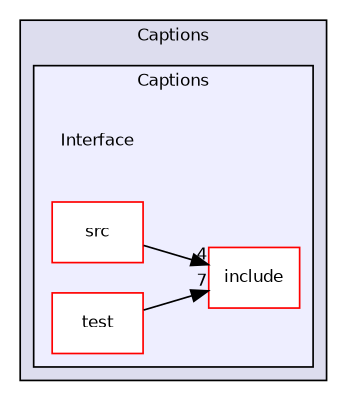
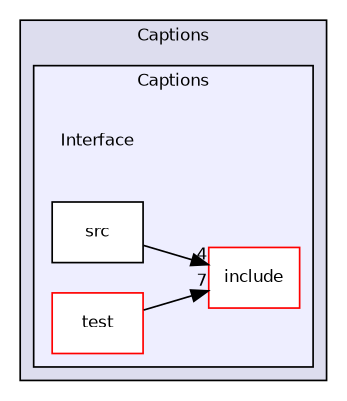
  digraph {
    compound=true
    rankdir=LR
    node [fontname=Helvetica fontsize=10 shape=box color=red fillcolor=white style=filled]
    edge [labeldistance=1.5 labelfontname=Helvetica labelfontsize=10]
    n1 [label=Interface shape=plaintext color="" fillcolor="" style=""]
    n2 [label=include]
-   n3 [label=src]
+   n3 [color=black label=src]
    n4 [label=test]
    subgraph cluster_1 {
      bgcolor="#ddddee"
      fontname=Helvetica
      fontsize=10
      label=Captions
      pencolor=black
      subgraph cluster_2 {
        bgcolor="#eeeeff"
        fontname=Helvetica
        fontsize=10
        label=Captions
        pencolor=black
        n1
        n2
        n3
        n4
      }
    }
    n3 -> n2 [headlabel=4]
    n4 -> n2 [headlabel=7]
  }
